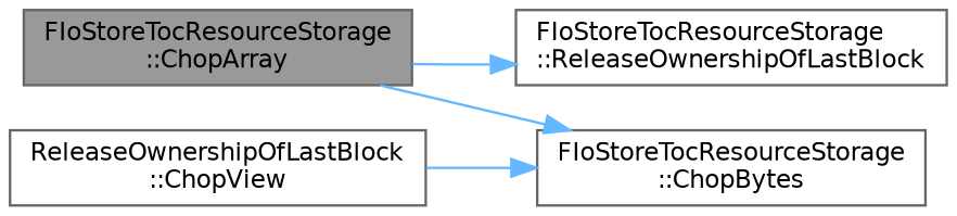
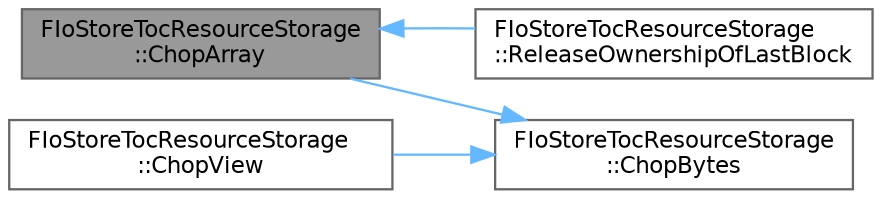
  digraph {
    rankdir=LR
    node [color=grey40 fillcolor=white fontname=Helvetica fontsize=10 shape=box style=filled]
    edge [color=steelblue1 fontname=Helvetica fontsize=10 labelfontname=Helvetica labelfontsize=10 style=solid]
    n1 [color=gray40 fillcolor=grey60 fontcolor=black height=0.2 label="FIoStoreTocResourceStorage\l::ChopArray" width=0.4]
    n2 [height=0.2 label="FIoStoreTocResourceStorage\l::ReleaseOwnershipOfLastBlock" width=0.4]
    n3 [height=0.2 label="FIoStoreTocResourceStorage\l::ChopBytes" width=0.4]
-   n4 [height=0.2 label="ReleaseOwnershipOfLastBlock\l::ChopView" width=0.4]
-   n1 -> n2
+   n4 [height=0.2 label="FIoStoreTocResourceStorage\l::ChopView" width=0.4]
+   n2 -> n1
    n1 -> n3
    n4 -> n3
  }
